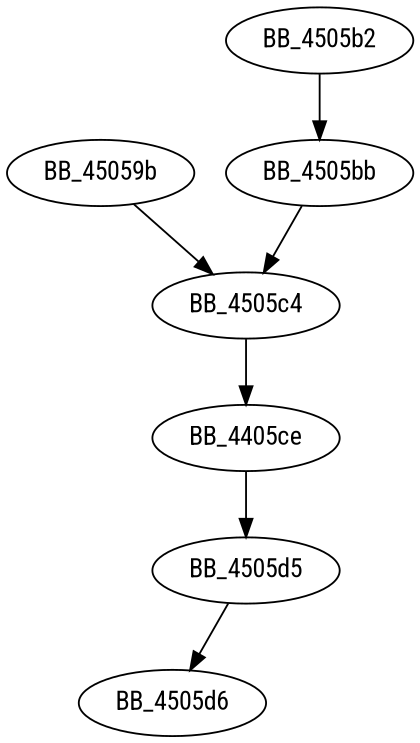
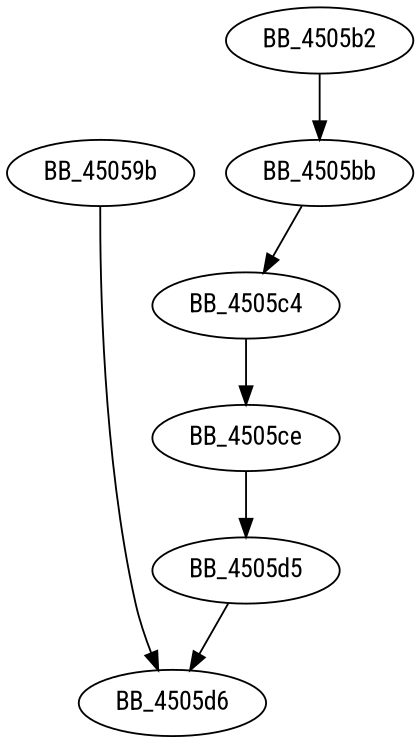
  digraph {
    fontname="Roboto Condensed"
    node [fontname="Roboto Condensed"]
    edge [fontname="Roboto Condensed"]
    BB_45059b
    BB_4505d6
    BB_4505b2
    BB_4505bb
    BB_4505c4
-   BB_4505ce [label=BB_4405ce]
+   BB_4505ce
    BB_4505d5
-   BB_45059b -> BB_4505c4
+   BB_45059b -> BB_4505d6
    BB_4505b2 -> BB_4505bb
    BB_4505bb -> BB_4505c4
    BB_4505c4 -> BB_4505ce
    BB_4505ce -> BB_4505d5
    BB_4505d5 -> BB_4505d6
  }
